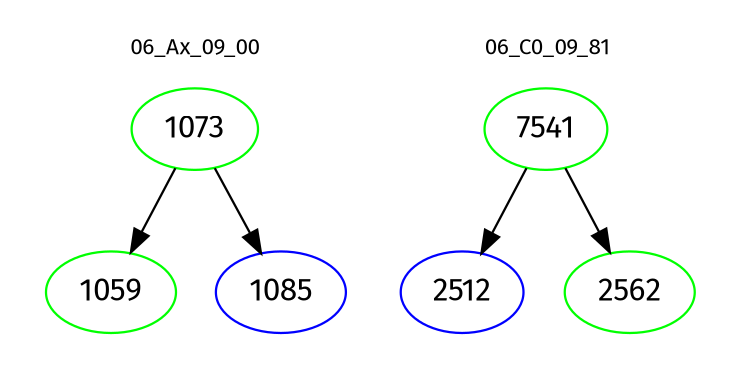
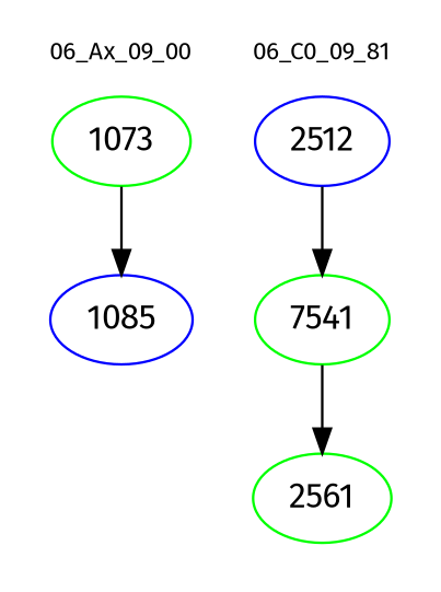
  digraph {
    fontname="Fira Sans"
    node [color=green fontname="Fira Sans"]
    edge [color=black fontname="Fira Sans"]
    n1 [label=1073]
-   n2 [label=1059]
    n3 [color=blue label=1085]
    n4 [label=7541]
    n5 [color=blue label=2512]
-   n6 [label=2562]
+   n6 [label=2561]
    subgraph cluster_1 {
      color=white
      fontsize=10
      label="06_Ax_09_00"
      n1
-     n2
      n3
    }
    subgraph cluster_2 {
      color=white
      fontsize=10
      label="06_C0_09_81"
      n4
      n5
      n6
    }
-   n1 -> n2
    n1 -> n3
-   n4 -> n5
+   n5 -> n4
    n4 -> n6
  }
